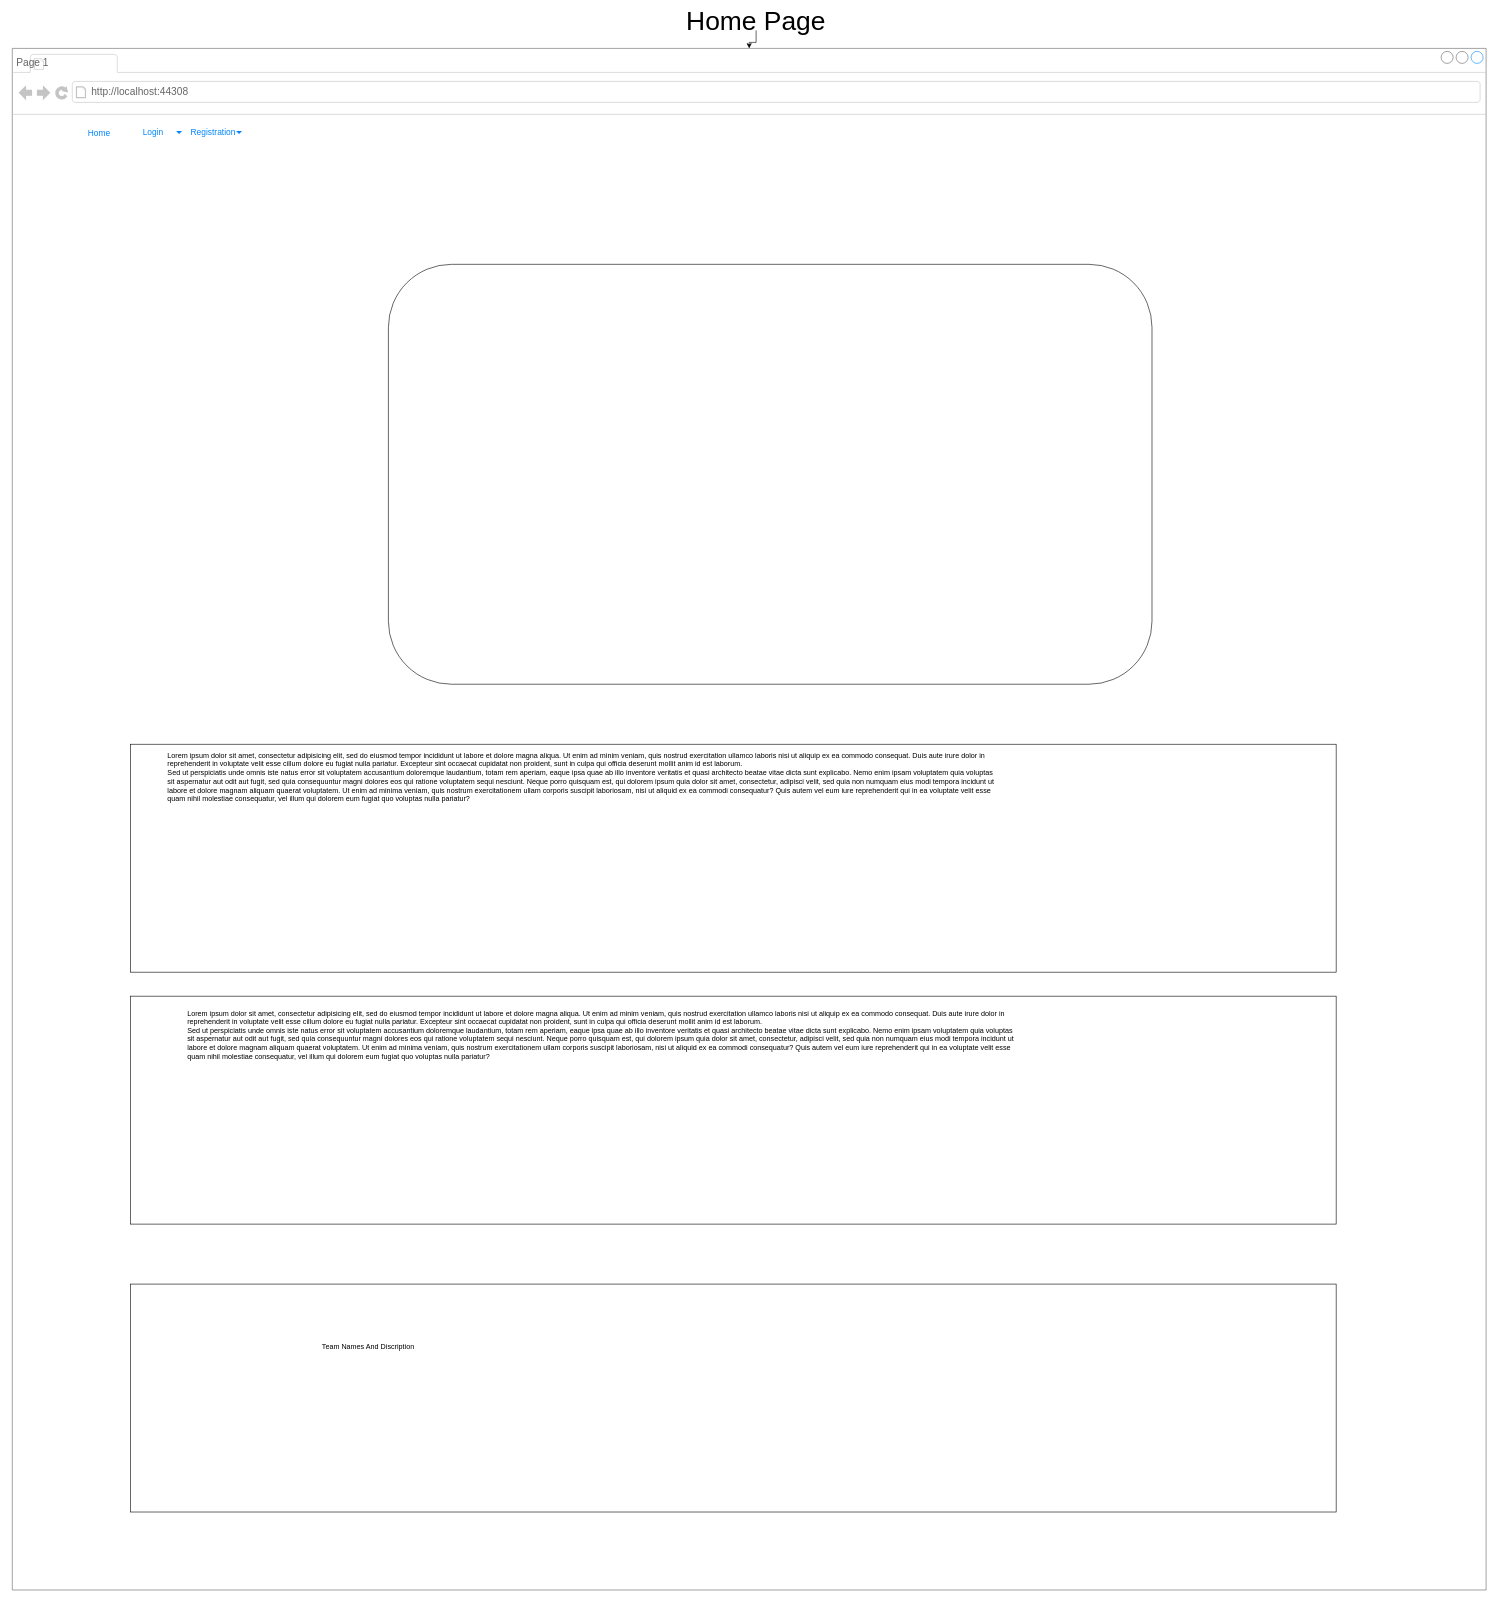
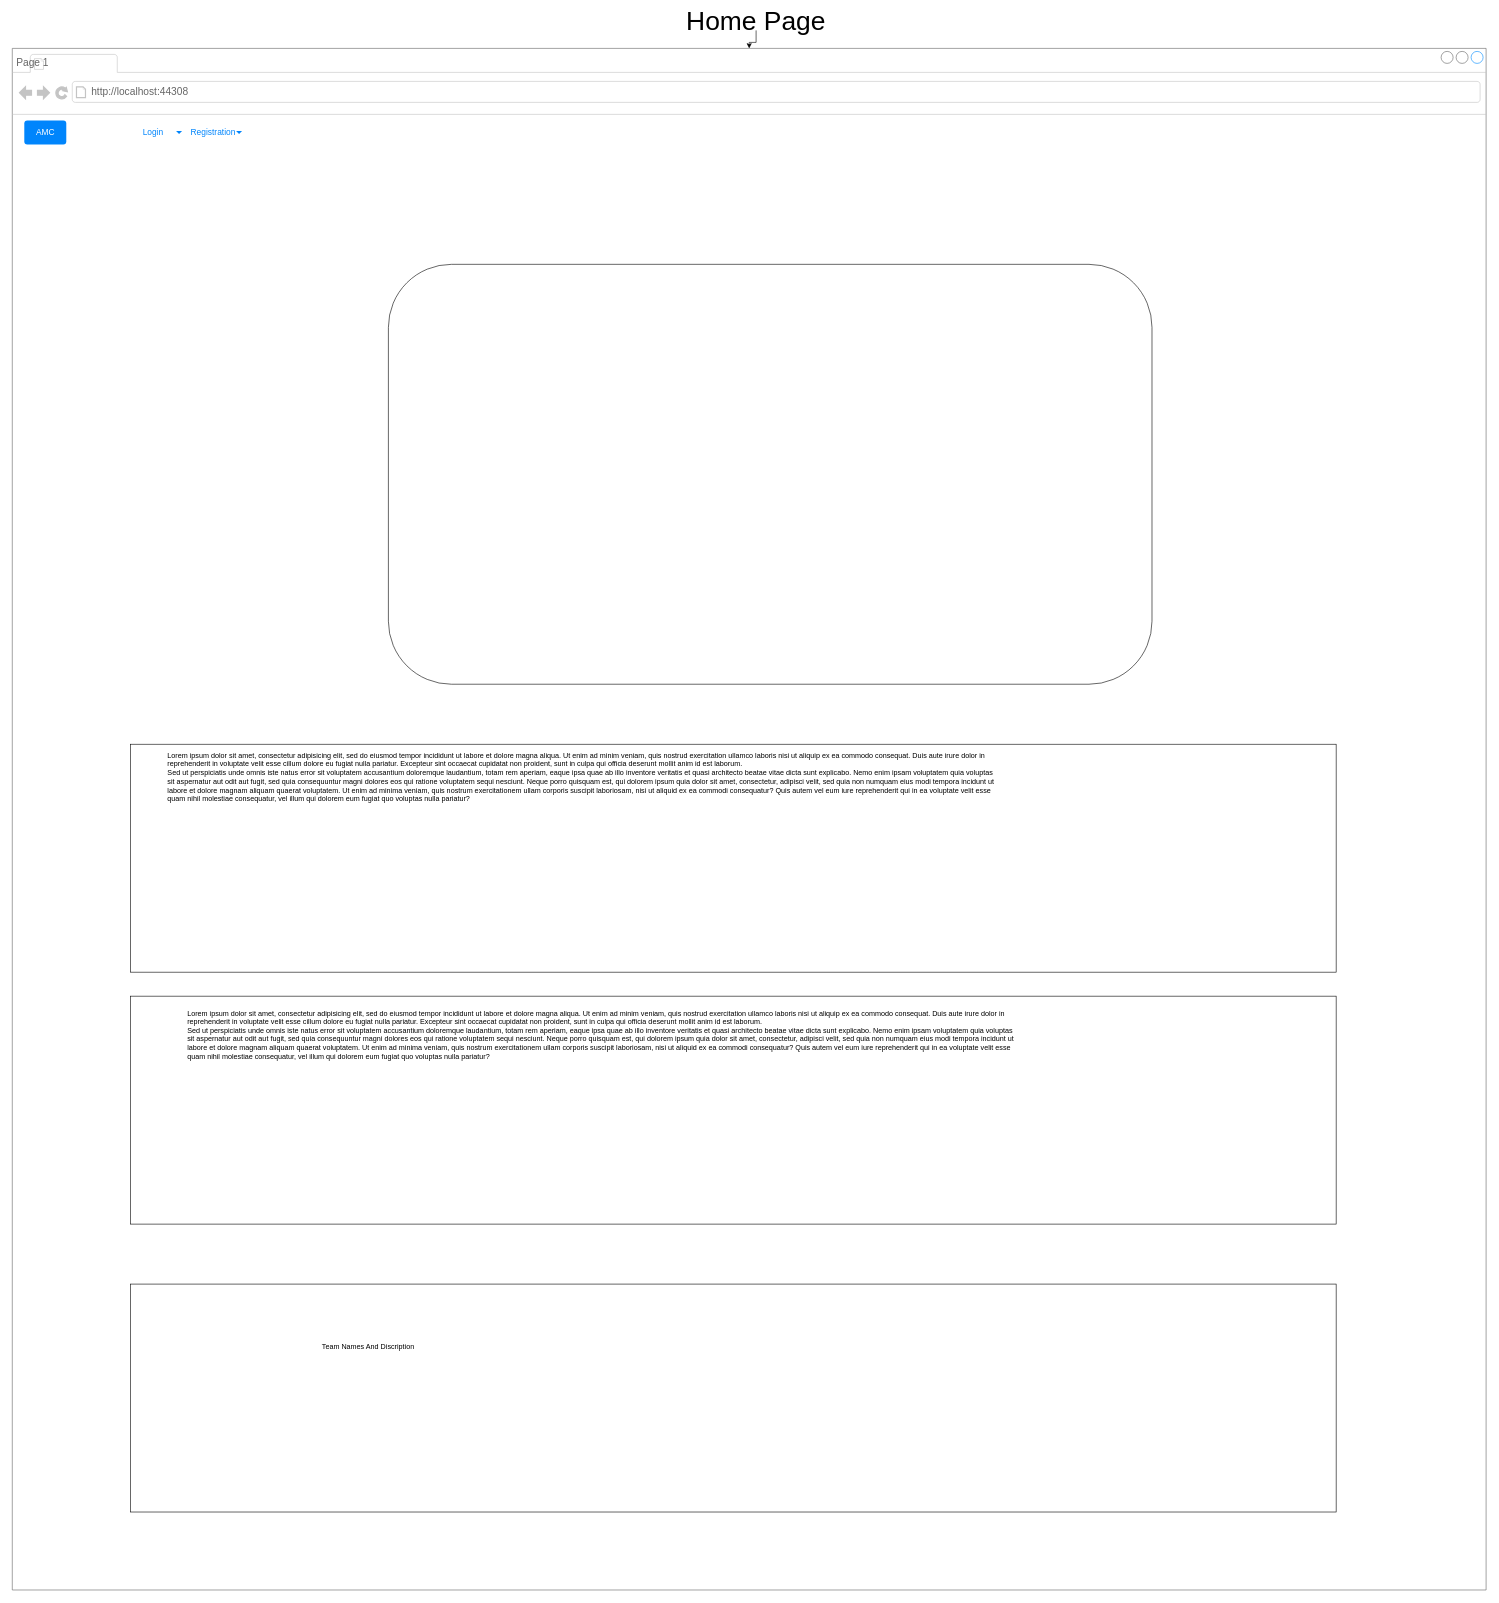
  <mxCell id="0" />
  <mxCell id="1" parent="0" />
  <mxCell id="2" value="" style="strokeWidth=1;shadow=0;dashed=0;align=center;html=1;shape=mxgraph.mockup.containers.browserWindow;rSize=0;strokeColor=#666666;strokeColor2=#008cff;strokeColor3=#c4c4c4;mainText=,;recursiveResize=0;" vertex="1" parent="1"><mxGeometry x="20" y="80" width="2457" height="2570" as="geometry" /></mxCell>
  <mxCell id="3" value="Page 1" style="strokeWidth=1;shadow=0;dashed=0;align=center;html=1;shape=mxgraph.mockup.containers.anchor;fontSize=17;fontColor=#666666;align=left;" vertex="1" parent="2"><mxGeometry x="5" y="12" width="110" height="26" as="geometry" /></mxCell>
  <mxCell id="4" value="http://localhost:44308" style="strokeWidth=1;shadow=0;dashed=0;align=center;html=1;shape=mxgraph.mockup.containers.anchor;rSize=0;fontSize=17;fontColor=#666666;align=left;" vertex="1" parent="2"><mxGeometry x="130" y="60" width="250" height="26" as="geometry" /></mxCell>
+ <mxCell id="5" value="AMC" style="html=1;shadow=0;dashed=0;shape=mxgraph.bootstrap.rrect;rSize=5;fillColor=#0085FC;strokeColor=none;fontSize=14;fontColor=#ffffff;sketch=0;" vertex="1" parent="2"><mxGeometry x="20" y="120" width="70" height="40" as="geometry" /></mxCell>
  <mxCell id="6" value="Login" style="strokeColor=none;fillColor=none;rSize=5;perimeter=none;whiteSpace=wrap;resizeWidth=1;align=center;spacing=20;fontSize=14;fontColor=#0085FC;spacingRight=10;" vertex="1" parent="2"><mxGeometry x="190" y="120" width="100" height="40" as="geometry" /></mxCell>
  <mxCell id="7" value="" style="shape=triangle;direction=south;fillColor=#0085FC;strokeColor=none;perimeter=none;sketch=0;" vertex="1" parent="6"><mxGeometry x="1" y="0.5" width="10" height="5" relative="1" as="geometry"><mxPoint x="-17" y="-2.5" as="offset" /></mxGeometry></mxCell>
- <mxCell id="8" value="Home" style="fillColor=none;strokeColor=none;fontSize=14;fontColor=#0085FC;" vertex="1" parent="2"><mxGeometry x="120" y="120" width="50" height="40" as="geometry" /></mxCell>
  <mxCell id="9" value="Registration" style="strokeColor=none;fillColor=none;rSize=5;perimeter=none;whiteSpace=wrap;resizeWidth=1;align=center;spacing=20;fontSize=14;fontColor=#0085FC;spacingRight=10;" vertex="1" parent="2"><mxGeometry x="290" y="120" width="100" height="40" as="geometry" /></mxCell>
  <mxCell id="10" value="" style="shape=triangle;direction=south;fillColor=#0085FC;strokeColor=none;perimeter=none;sketch=0;" vertex="1" parent="9"><mxGeometry x="1" y="0.5" width="10" height="5" relative="1" as="geometry"><mxPoint x="-17" y="-2.5" as="offset" /></mxGeometry></mxCell>
  <mxCell id="11" value="" style="rounded=1;whiteSpace=wrap;html=1;" vertex="1" parent="2"><mxGeometry x="627" y="360" width="1273" height="700" as="geometry" /></mxCell>
  <mxCell id="12" value="" style="rounded=0;whiteSpace=wrap;html=1;" vertex="1" parent="2"><mxGeometry x="197" y="1160" width="2010" height="380" as="geometry" /></mxCell>
  <mxCell id="13" value="Lorem ipsum dolor sit amet, consectetur adipisicing elit, sed do eiusmod tempor incididunt ut labore et dolore magna aliqua. Ut enim ad minim veniam, quis nostrud exercitation ullamco laboris nisi ut aliquip ex ea commodo consequat. Duis aute irure dolor in reprehenderit in voluptate velit esse cillum dolore eu fugiat nulla pariatur. Excepteur sint occaecat cupidatat non proident, sunt in culpa qui officia deserunt mollit anim id est laborum.&#10;Sed ut perspiciatis unde omnis iste natus error sit voluptatem accusantium doloremque laudantium, totam rem aperiam, eaque ipsa quae ab illo inventore veritatis et quasi architecto beatae vitae dicta sunt explicabo. Nemo enim ipsam voluptatem quia voluptas sit aspernatur aut odit aut fugit, sed quia consequuntur magni dolores eos qui ratione voluptatem sequi nesciunt. Neque porro quisquam est, qui dolorem ipsum quia dolor sit amet, consectetur, adipisci velit, sed quia non numquam eius modi tempora incidunt ut labore et dolore magnam aliquam quaerat voluptatem. Ut enim ad minima veniam, quis nostrum exercitationem ullam corporis suscipit laboriosam, nisi ut aliquid ex ea commodi consequatur? Quis autem vel eum iure reprehenderit qui in ea voluptate velit esse quam nihil molestiae consequatur, vel illum qui dolorem eum fugiat quo voluptas nulla pariatur?" style="text;spacingTop=-5;whiteSpace=wrap;html=1;align=left;fontSize=12;fontFamily=Helvetica;fillColor=none;strokeColor=none;" vertex="1" parent="2"><mxGeometry x="257" y="1170" width="1383" height="140" as="geometry" /></mxCell>
  <mxCell id="14" value="" style="rounded=0;whiteSpace=wrap;html=1;" vertex="1" parent="2"><mxGeometry x="197" y="1580" width="2010" height="380" as="geometry" /></mxCell>
  <mxCell id="15" value="Lorem ipsum dolor sit amet, consectetur adipisicing elit, sed do eiusmod tempor incididunt ut labore et dolore magna aliqua. Ut enim ad minim veniam, quis nostrud exercitation ullamco laboris nisi ut aliquip ex ea commodo consequat. Duis aute irure dolor in reprehenderit in voluptate velit esse cillum dolore eu fugiat nulla pariatur. Excepteur sint occaecat cupidatat non proident, sunt in culpa qui officia deserunt mollit anim id est laborum.&#10;Sed ut perspiciatis unde omnis iste natus error sit voluptatem accusantium doloremque laudantium, totam rem aperiam, eaque ipsa quae ab illo inventore veritatis et quasi architecto beatae vitae dicta sunt explicabo. Nemo enim ipsam voluptatem quia voluptas sit aspernatur aut odit aut fugit, sed quia consequuntur magni dolores eos qui ratione voluptatem sequi nesciunt. Neque porro quisquam est, qui dolorem ipsum quia dolor sit amet, consectetur, adipisci velit, sed quia non numquam eius modi tempora incidunt ut labore et dolore magnam aliquam quaerat voluptatem. Ut enim ad minima veniam, quis nostrum exercitationem ullam corporis suscipit laboriosam, nisi ut aliquid ex ea commodi consequatur? Quis autem vel eum iure reprehenderit qui in ea voluptate velit esse quam nihil molestiae consequatur, vel illum qui dolorem eum fugiat quo voluptas nulla pariatur?" style="text;spacingTop=-5;whiteSpace=wrap;html=1;align=left;fontSize=12;fontFamily=Helvetica;fillColor=none;strokeColor=none;" vertex="1" parent="2"><mxGeometry x="290" y="1600" width="1383" height="140" as="geometry" /></mxCell>
  <mxCell id="16" value="" style="rounded=0;whiteSpace=wrap;html=1;" vertex="1" parent="2"><mxGeometry x="197" y="2060" width="2010" height="380" as="geometry" /></mxCell>
  <mxCell id="17" value="Team Names And Discription" style="text;html=1;strokeColor=none;fillColor=none;align=center;verticalAlign=middle;whiteSpace=wrap;rounded=0;" vertex="1" parent="2"><mxGeometry x="357" y="2075" width="473" height="180" as="geometry" /></mxCell>
  <mxCell id="18" value="" style="edgeStyle=orthogonalEdgeStyle;rounded=0;orthogonalLoop=1;jettySize=auto;html=1;fontSize=44;" edge="1" parent="1" source="19" target="2"><mxGeometry relative="1" as="geometry" /></mxCell>
  <mxCell id="19" value="&lt;font style=&quot;font-size: 44px&quot;&gt;Home Page&lt;/font&gt;" style="text;html=1;strokeColor=none;fillColor=none;align=center;verticalAlign=middle;whiteSpace=wrap;rounded=0;" vertex="1" parent="1"><mxGeometry x="940" y="20" width="640" height="30" as="geometry" /></mxCell>
